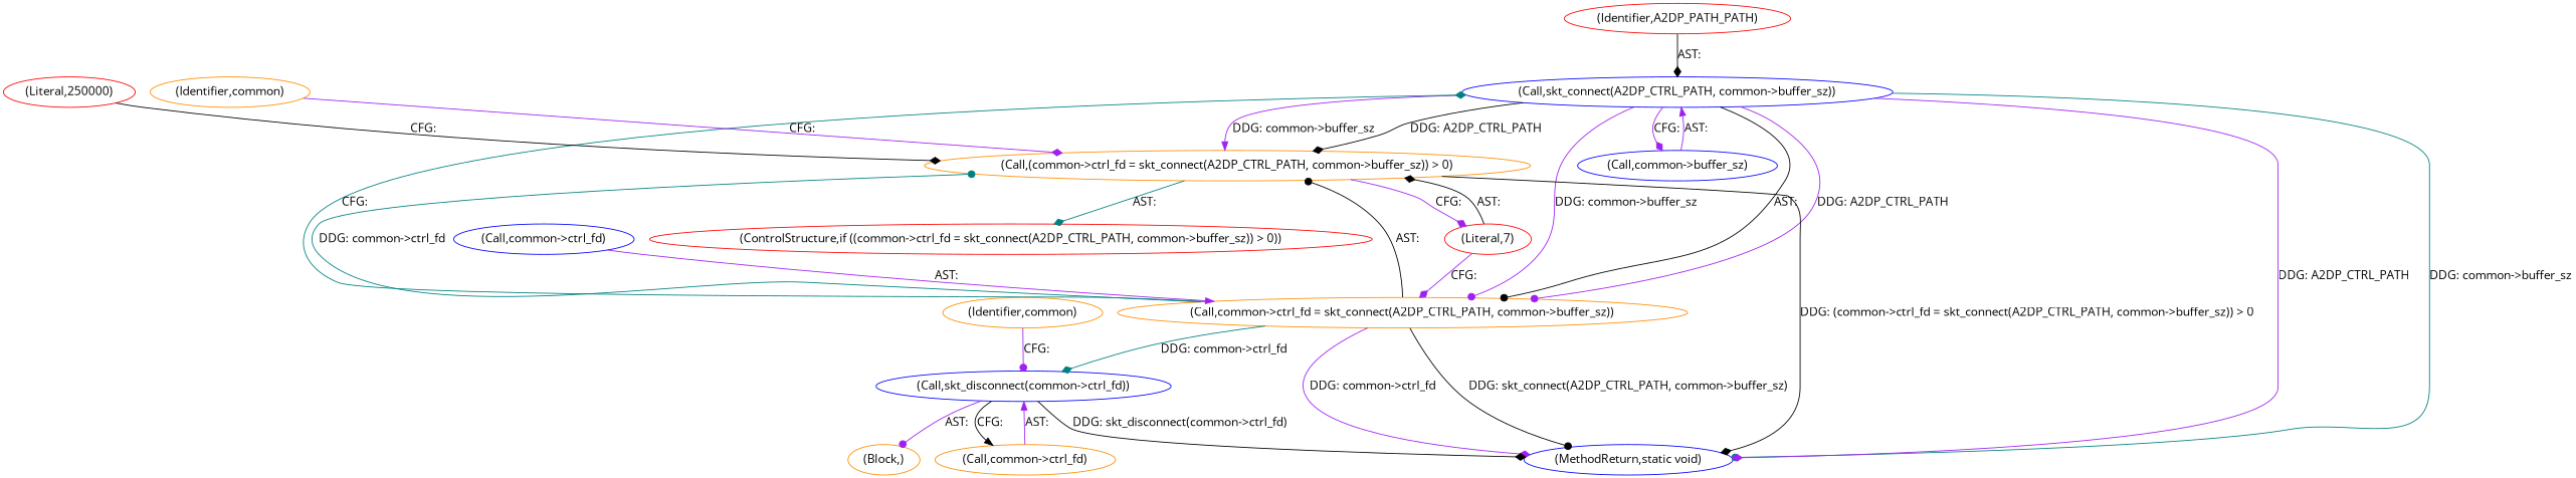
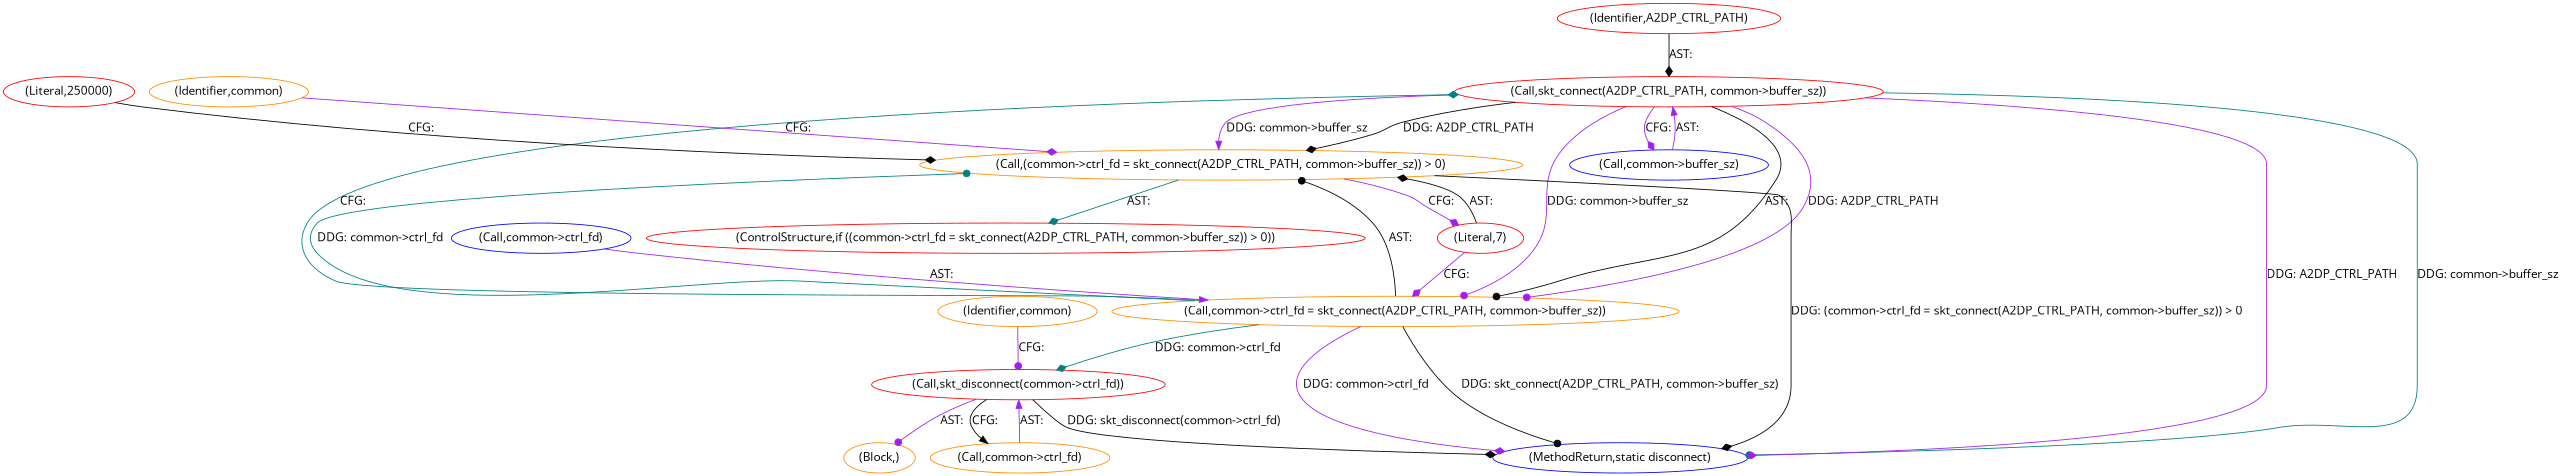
  digraph {
    fontname="Open Sans"
    node [color=darkorange fontname="Open Sans"]
    edge [arrowhead=diamond color=purple fontname="Open Sans"]
-   n1 [color=blue label="(Call,skt_connect(A2DP_CTRL_PATH, common->buffer_sz))"]
+   n1 [color=red label="(Call,skt_connect(A2DP_CTRL_PATH, common->buffer_sz))"]
    n2 [label="(Call,(common->ctrl_fd = skt_connect(A2DP_CTRL_PATH, common->buffer_sz)) > 0)"]
    n3 [label="(Call,common->ctrl_fd = skt_connect(A2DP_CTRL_PATH, common->buffer_sz))"]
-   n4 [color=blue label="(MethodReturn,static void)"]
+   n4 [color=blue label="(MethodReturn,static disconnect)"]
    n5 [color=blue label="(Call,common->buffer_sz)"]
    n6 [color=red label="(ControlStructure,if ((common->ctrl_fd = skt_connect(A2DP_CTRL_PATH, common->buffer_sz)) > 0))"]
    n7 [color=red label="(Literal,7)"]
-   n8 [color=blue label="(Call,skt_disconnect(common->ctrl_fd))"]
+   n8 [color=red label="(Call,skt_disconnect(common->ctrl_fd))"]
    n9 [label="(Call,common->ctrl_fd)"]
    n10 [label="(Block,)"]
    n11 [color=blue label="(Call,common->ctrl_fd)"]
-   n12 [color=red label="(Identifier,A2DP_PATH_PATH)"]
+   n12 [color=red label="(Identifier,A2DP_CTRL_PATH)"]
    n13 [label="(Identifier,common)"]
    n14 [color=red label="(Literal,250000)"]
    n15 [label="(Identifier,common)"]
    n1 -> n2 [color=black label="DDG: A2DP_CTRL_PATH"]
    n1 -> n2 [arrowhead=normal label="DDG: common->buffer_sz"]
    n1 -> n3 [arrowhead=dot color=black label="AST: "]
    n1 -> n3 [arrowhead=dot label="DDG: A2DP_CTRL_PATH"]
    n1 -> n3 [arrowhead=dot label="DDG: common->buffer_sz"]
    n1 -> n4 [arrowhead=dot color=teal label="DDG: common->buffer_sz"]
    n1 -> n4 [label="DDG: A2DP_CTRL_PATH"]
    n1 -> n5 [label="CFG: "]
    n2 -> n4 [color=black label="DDG: (common->ctrl_fd = skt_connect(A2DP_CTRL_PATH, common->buffer_sz)) > 0"]
    n2 -> n6 [color=teal label="AST: "]
    n2 -> n7 [label="CFG: "]
    n3 -> n1 [color=teal label="CFG: "]
    n3 -> n2 [arrowhead=dot color=black label="AST: "]
    n3 -> n2 [arrowhead=dot color=teal label="DDG: common->ctrl_fd"]
    n3 -> n4 [arrowhead=dot color=black label="DDG: skt_connect(A2DP_CTRL_PATH, common->buffer_sz)"]
    n3 -> n4 [label="DDG: common->ctrl_fd"]
    n3 -> n8 [color=teal label="DDG: common->ctrl_fd"]
    n5 -> n1 [arrowhead=normal label="AST: "]
    n7 -> n2 [color=black label="AST: "]
    n7 -> n3 [label="CFG: "]
    n8 -> n4 [color=black label="DDG: skt_disconnect(common->ctrl_fd)"]
    n8 -> n9 [arrowhead=normal color=black label="CFG: "]
    n8 -> n10 [arrowhead=dot label="AST: "]
    n9 -> n8 [arrowhead=normal label="AST: "]
    n11 -> n3 [arrowhead=normal label="AST: "]
    n12 -> n1 [color=black label="AST: "]
    n13 -> n8 [arrowhead=dot label="CFG: "]
    n14 -> n2 [color=black label="CFG: "]
    n15 -> n2 [label="CFG: "]
  }
